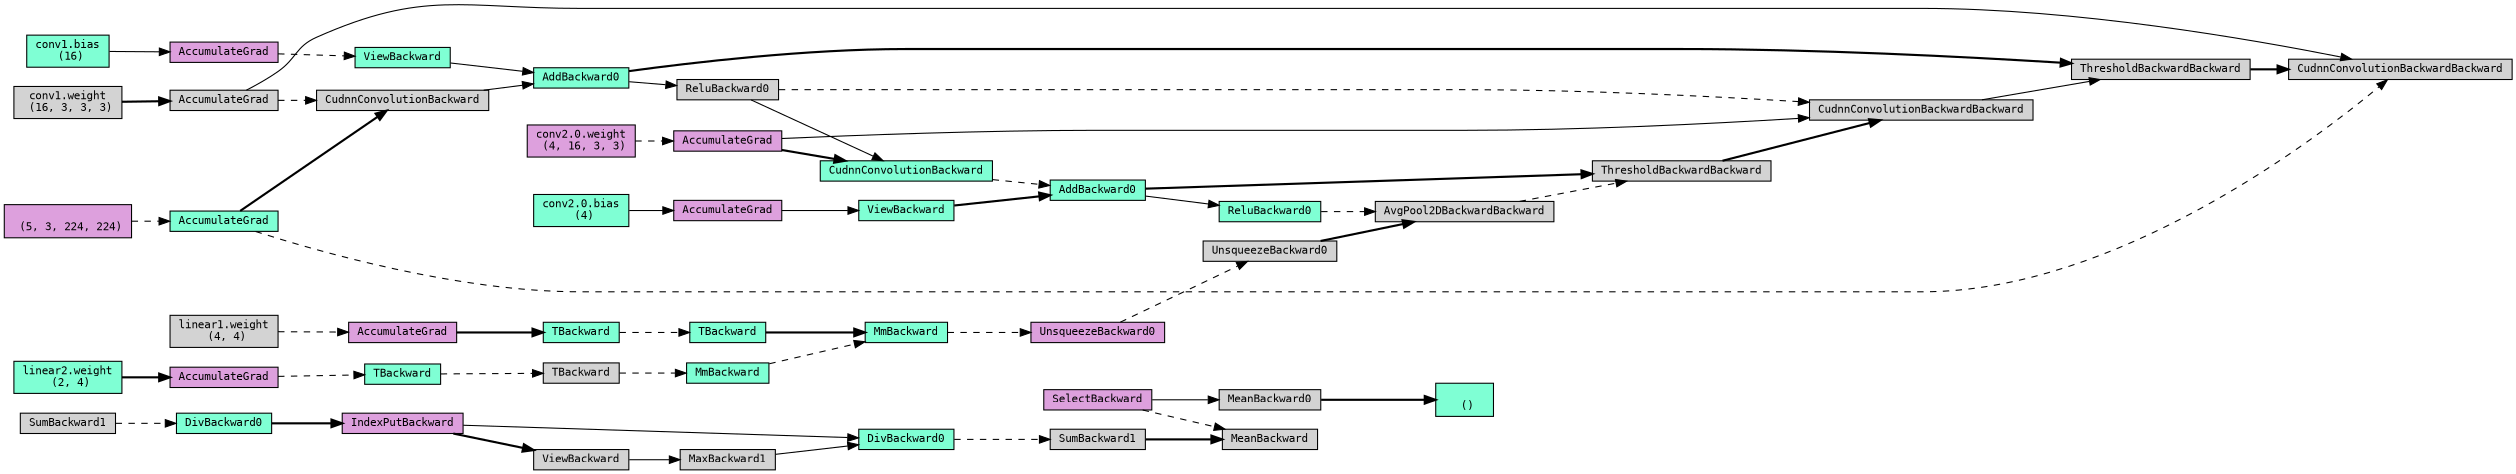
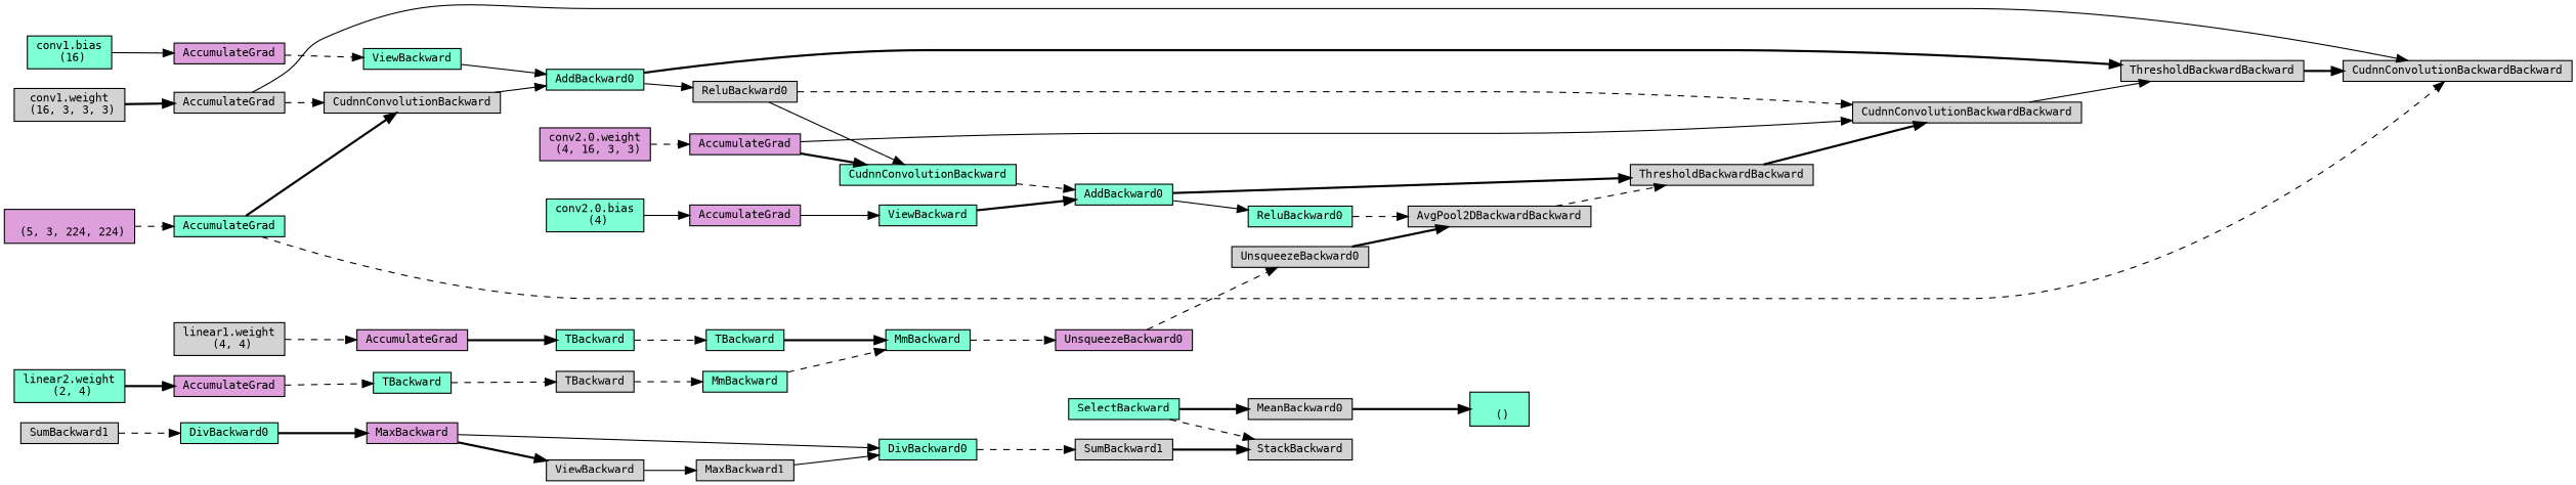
  digraph {
    rankdir=LR
    node [align=left fillcolor=aquamarine fontname=monospace fontsize=10 ranksep=0.1 shape=box style=filled]
    edge [style=dashed]
    n1 [height=0.2 label="\n ()"]
    n2 [fillcolor=lightgrey height=0.2 label=MeanBackward0]
-   n3 [fillcolor=plum height=0.2 label=SelectBackward]
-   n4 [fillcolor=lightgrey height=0.2 label=MeanBackward]
+   n3 [height=0.2 label=SelectBackward]
+   n4 [fillcolor=lightgrey height=0.2 label=StackBackward]
    n5 [fillcolor=lightgrey height=0.2 label=SumBackward1]
    n6 [height=0.2 label=DivBackward0]
-   n7 [fillcolor=plum height=0.2 label=IndexPutBackward]
+   n7 [fillcolor=plum height=0.2 label=MaxBackward]
    n8 [fillcolor=lightgrey height=0.2 label=ViewBackward]
    n9 [fillcolor=lightgrey height=0.2 label=MaxBackward1]
    n10 [height=0.2 label=DivBackward0]
    n11 [fillcolor=lightgrey height=0.2 label=SumBackward1]
    n12 [fillcolor=lightgrey height=0.2 label=CudnnConvolutionBackwardBackward]
    n13 [height=0.2 label=AccumulateGrad]
    n14 [fillcolor=lightgrey height=0.2 label=CudnnConvolutionBackward]
    n15 [height=0.2 label=AddBackward0]
    n16 [fillcolor=plum height=0.2 label="\n (5, 3, 224, 224)"]
    n17 [fillcolor=lightgrey height=0.2 label=ThresholdBackwardBackward]
    n18 [fillcolor=lightgrey height=0.2 label=CudnnConvolutionBackwardBackward]
    n19 [fillcolor=lightgrey height=0.2 label=ReluBackward0]
    n20 [height=0.2 label=CudnnConvolutionBackward]
    n21 [height=0.2 label=AddBackward0]
    n22 [fillcolor=lightgrey height=0.2 label=AccumulateGrad]
    n23 [fillcolor=lightgrey height=0.2 label="conv1.weight\n (16, 3, 3, 3)"]
    n24 [height=0.2 label=ViewBackward]
    n25 [fillcolor=plum height=0.2 label=AccumulateGrad]
    n26 [height=0.2 label="conv1.bias\n (16)"]
    n27 [fillcolor=lightgrey height=0.2 label=ThresholdBackwardBackward]
    n28 [fillcolor=lightgrey height=0.2 label=AvgPool2DBackwardBackward]
    n29 [fillcolor=lightgrey height=0.2 label=UnsqueezeBackward0]
    n30 [fillcolor=plum height=0.2 label=UnsqueezeBackward0]
    n31 [height=0.2 label=MmBackward]
    n32 [height=0.2 label=MmBackward]
    n33 [fillcolor=lightgrey height=0.2 label=TBackward]
    n34 [height=0.2 label=TBackward]
    n35 [fillcolor=plum height=0.2 label=AccumulateGrad]
    n36 [height=0.2 label="linear2.weight\n (2, 4)"]
    n37 [height=0.2 label=TBackward]
    n38 [height=0.2 label=TBackward]
    n39 [fillcolor=plum height=0.2 label=AccumulateGrad]
    n40 [fillcolor=lightgrey height=0.2 label="linear1.weight\n (4, 4)"]
    n41 [height=0.2 label=ReluBackward0]
    n42 [fillcolor=plum height=0.2 label=AccumulateGrad]
    n43 [fillcolor=plum height=0.2 label="conv2.0.weight\n (4, 16, 3, 3)"]
    n44 [height=0.2 label=ViewBackward]
    n45 [fillcolor=plum height=0.2 label=AccumulateGrad]
    n46 [height=0.2 label="conv2.0.bias\n (4)"]
    n2 -> n1 [style=bold]
-   n3 -> n2 [style=solid]
+   n3 -> n2 [style=bold]
    n3 -> n4
    n5 -> n4 [style=bold]
    n6 -> n5
    n7 -> n6 [style=solid]
    n7 -> n8 [style=bold]
    n8 -> n9 [style=solid]
    n9 -> n6 [style=solid]
    n10 -> n7 [style=bold]
    n11 -> n10
    n13 -> n12
    n13 -> n14 [style=bold]
    n14 -> n15 [style=solid]
    n15 -> n17 [style=bold]
    n15 -> n19 [style=solid]
    n16 -> n13
    n17 -> n12 [style=bold]
    n18 -> n17 [style=solid]
    n19 -> n18
    n19 -> n20 [style=solid]
    n20 -> n21
    n21 -> n27 [style=bold]
    n21 -> n41 [style=solid]
    n22 -> n12 [style=solid]
    n22 -> n14
    n23 -> n22 [style=bold]
    n24 -> n15 [style=solid]
    n25 -> n24
    n26 -> n25 [style=solid]
    n27 -> n18 [style=bold]
    n28 -> n27
    n29 -> n28 [style=bold]
    n30 -> n29
    n31 -> n30
    n32 -> n31
    n33 -> n32
    n34 -> n33
    n35 -> n34
    n36 -> n35 [style=bold]
    n37 -> n31 [style=bold]
    n38 -> n37
    n39 -> n38 [style=bold]
    n40 -> n39
    n41 -> n28
    n42 -> n18 [style=solid]
    n42 -> n20 [style=bold]
    n43 -> n42
    n44 -> n21 [style=bold]
    n45 -> n44 [style=solid]
    n46 -> n45 [style=solid]
  }
